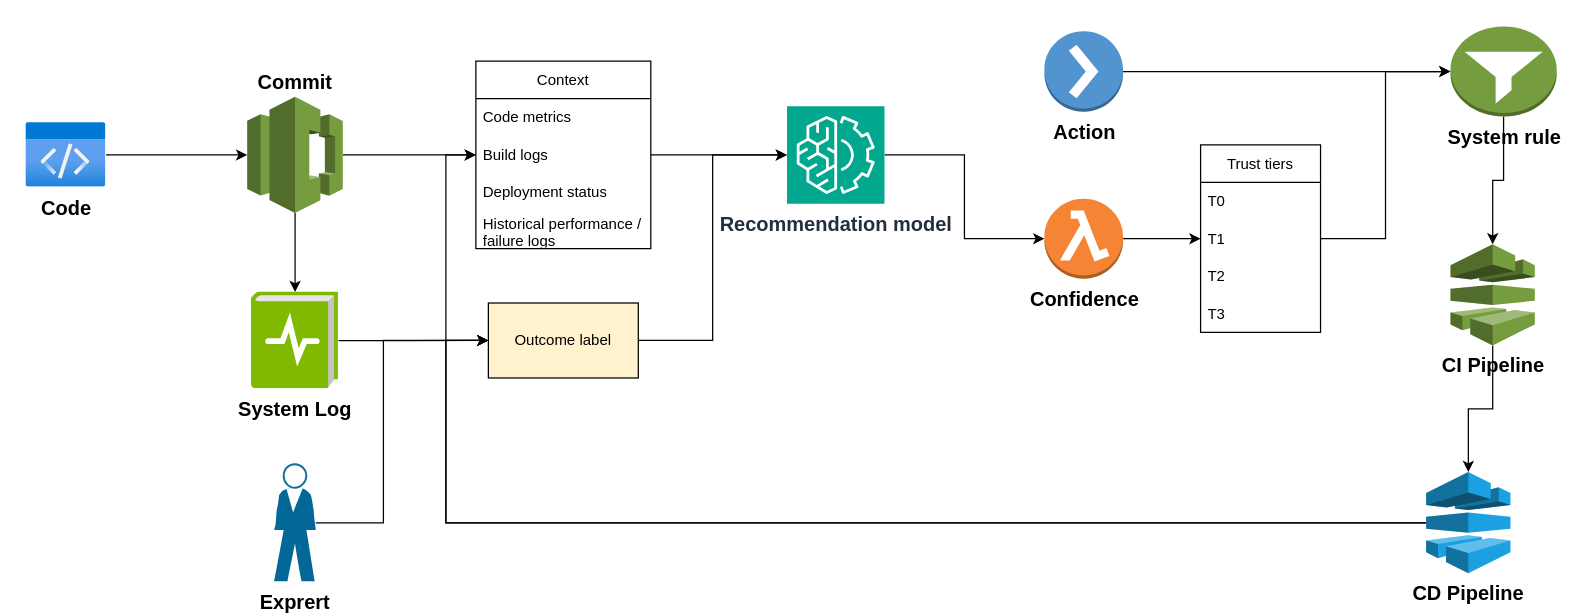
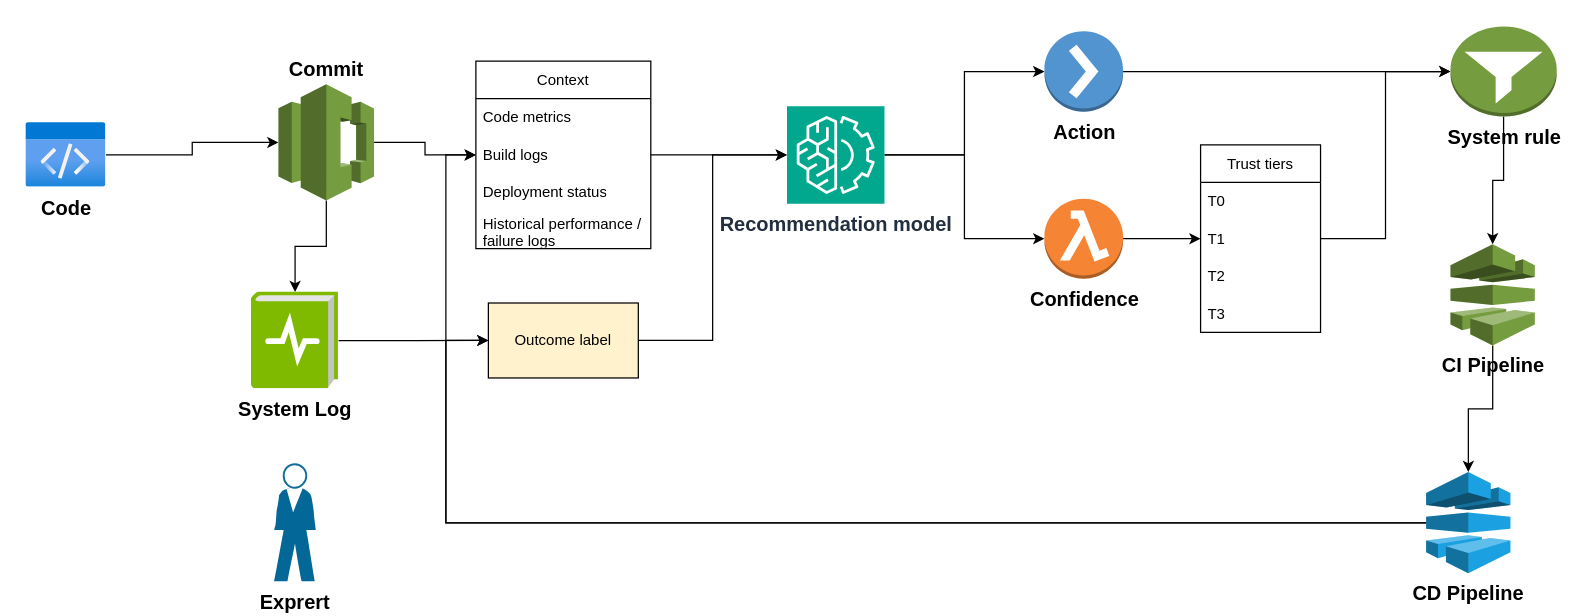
  <mxCell id="0" />
  <mxCell id="1" parent="0" />
  <mxCell id="2" style="edgeStyle=orthogonalEdgeStyle;rounded=0;orthogonalLoop=1;jettySize=auto;html=1;entryX=0;entryY=0.5;entryDx=0;entryDy=0;" edge="1" parent="1" source="4" target="9"><mxGeometry relative="1" as="geometry" /></mxCell>
  <mxCell id="3" style="edgeStyle=orthogonalEdgeStyle;rounded=0;orthogonalLoop=1;jettySize=auto;html=1;" edge="1" parent="1" source="4" target="25"><mxGeometry relative="1" as="geometry" /></mxCell>
- <mxCell id="4" value="Commit" style="outlineConnect=0;dashed=0;verticalLabelPosition=top;verticalAlign=bottom;align=center;html=1;shape=mxgraph.aws3.codecommit;fillColor=#759C3E;gradientColor=none;fontSize=16;fontStyle=1;labelPosition=center;" vertex="1" parent="1"><mxGeometry x="197" y="77" width="76.5" height="93" as="geometry" /></mxCell>
+ <mxCell id="4" value="Commit" style="outlineConnect=0;dashed=0;verticalLabelPosition=top;verticalAlign=bottom;align=center;html=1;shape=mxgraph.aws3.codecommit;fillColor=#759C3E;gradientColor=none;fontSize=16;fontStyle=1;labelPosition=center;" vertex="1" parent="1"><mxGeometry x="222" y="67" width="76.5" height="93" as="geometry" /></mxCell>
  <mxCell id="5" value="Code" style="image;aspect=fixed;html=1;points=[];align=center;fontSize=16;image=img/lib/azure2/general/Code.svg;fontStyle=1" vertex="1" parent="1"><mxGeometry x="20" y="97.5" width="64" height="52" as="geometry" /></mxCell>
  <mxCell id="6" style="edgeStyle=orthogonalEdgeStyle;rounded=0;orthogonalLoop=1;jettySize=auto;html=1;entryX=0;entryY=0.5;entryDx=0;entryDy=0;entryPerimeter=0;" edge="1" parent="1" source="5" target="4"><mxGeometry relative="1" as="geometry" /></mxCell>
  <mxCell id="7" value="Context" style="swimlane;fontStyle=0;childLayout=stackLayout;horizontal=1;startSize=30;horizontalStack=0;resizeParent=1;resizeParentMax=0;resizeLast=0;collapsible=1;marginBottom=0;whiteSpace=wrap;html=1;" vertex="1" parent="1"><mxGeometry x="380" y="48.5" width="140" height="150" as="geometry" /></mxCell>
  <mxCell id="8" value="Code metrics" style="text;strokeColor=none;fillColor=none;align=left;verticalAlign=middle;spacingLeft=4;spacingRight=4;overflow=hidden;points=[[0,0.5],[1,0.5]];portConstraint=eastwest;rotatable=0;whiteSpace=wrap;html=1;" vertex="1" parent="7"><mxGeometry y="30" width="140" height="30" as="geometry" /></mxCell>
  <mxCell id="9" value="Build logs" style="text;strokeColor=none;fillColor=none;align=left;verticalAlign=middle;spacingLeft=4;spacingRight=4;overflow=hidden;points=[[0,0.5],[1,0.5]];portConstraint=eastwest;rotatable=0;whiteSpace=wrap;html=1;" vertex="1" parent="7"><mxGeometry y="60" width="140" height="30" as="geometry" /></mxCell>
  <mxCell id="10" value="Deployment status" style="text;strokeColor=none;fillColor=none;align=left;verticalAlign=middle;spacingLeft=4;spacingRight=4;overflow=hidden;points=[[0,0.5],[1,0.5]];portConstraint=eastwest;rotatable=0;whiteSpace=wrap;html=1;" vertex="1" parent="7"><mxGeometry y="90" width="140" height="30" as="geometry" /></mxCell>
  <mxCell id="11" value="Historical performance / failure logs" style="text;strokeColor=none;fillColor=none;align=left;verticalAlign=middle;spacingLeft=4;spacingRight=4;overflow=hidden;points=[[0,0.5],[1,0.5]];portConstraint=eastwest;rotatable=0;whiteSpace=wrap;html=1;" vertex="1" parent="7"><mxGeometry y="120" width="140" height="30" as="geometry" /></mxCell>
+ <mxCell id="12" style="edgeStyle=orthogonalEdgeStyle;rounded=0;orthogonalLoop=1;jettySize=auto;html=1;" edge="1" parent="1" source="14" target="16"><mxGeometry relative="1" as="geometry" /></mxCell>
  <mxCell id="13" style="edgeStyle=orthogonalEdgeStyle;rounded=0;orthogonalLoop=1;jettySize=auto;html=1;" edge="1" parent="1" source="14" target="18"><mxGeometry relative="1" as="geometry" /></mxCell>
  <mxCell id="14" value="&lt;b&gt;&lt;font style=&quot;font-size: 16px;&quot;&gt;Recommendation model&lt;/font&gt;&lt;/b&gt;" style="sketch=0;points=[[0,0,0],[0.25,0,0],[0.5,0,0],[0.75,0,0],[1,0,0],[0,1,0],[0.25,1,0],[0.5,1,0],[0.75,1,0],[1,1,0],[0,0.25,0],[0,0.5,0],[0,0.75,0],[1,0.25,0],[1,0.5,0],[1,0.75,0]];outlineConnect=0;fontColor=#232F3E;fillColor=#01A88D;strokeColor=#ffffff;dashed=0;verticalLabelPosition=bottom;verticalAlign=top;align=center;html=1;fontSize=12;fontStyle=0;aspect=fixed;shape=mxgraph.aws4.resourceIcon;resIcon=mxgraph.aws4.machine_learning;" vertex="1" parent="1"><mxGeometry x="629" y="84.5" width="78" height="78" as="geometry" /></mxCell>
  <mxCell id="15" style="edgeStyle=orthogonalEdgeStyle;rounded=0;orthogonalLoop=1;jettySize=auto;html=1;" edge="1" parent="1" source="9" target="14"><mxGeometry relative="1" as="geometry" /></mxCell>
  <mxCell id="16" value="&lt;b&gt;&lt;font style=&quot;font-size: 16px;&quot;&gt;Action&lt;/font&gt;&lt;/b&gt;" style="outlineConnect=0;dashed=0;verticalLabelPosition=bottom;verticalAlign=top;align=center;html=1;shape=mxgraph.aws3.action;fillColor=#5294CF;gradientColor=none;" vertex="1" parent="1"><mxGeometry x="835" y="24.5" width="63" height="64.5" as="geometry" /></mxCell>
  <mxCell id="17" style="edgeStyle=orthogonalEdgeStyle;rounded=0;orthogonalLoop=1;jettySize=auto;html=1;" edge="1" parent="1" source="18" target="21"><mxGeometry relative="1" as="geometry" /></mxCell>
  <mxCell id="18" value="&lt;b&gt;&lt;font style=&quot;font-size: 16px;&quot;&gt;Confidence&lt;/font&gt;&lt;/b&gt;" style="outlineConnect=0;dashed=0;verticalLabelPosition=bottom;verticalAlign=top;align=center;html=1;shape=mxgraph.aws3.lambda_function;fillColor=#F58534;gradientColor=none;" vertex="1" parent="1"><mxGeometry x="835" y="158.5" width="63" height="64" as="geometry" /></mxCell>
  <mxCell id="19" value="Trust tiers" style="swimlane;fontStyle=0;childLayout=stackLayout;horizontal=1;startSize=30;horizontalStack=0;resizeParent=1;resizeParentMax=0;resizeLast=0;collapsible=1;marginBottom=0;whiteSpace=wrap;html=1;" vertex="1" parent="1"><mxGeometry x="960" y="115.5" width="96" height="150" as="geometry" /></mxCell>
  <mxCell id="20" value="T0" style="text;strokeColor=none;fillColor=none;align=left;verticalAlign=middle;spacingLeft=4;spacingRight=4;overflow=hidden;points=[[0,0.5],[1,0.5]];portConstraint=eastwest;rotatable=0;whiteSpace=wrap;html=1;" vertex="1" parent="19"><mxGeometry y="30" width="96" height="30" as="geometry" /></mxCell>
  <mxCell id="21" value="T1" style="text;strokeColor=none;fillColor=none;align=left;verticalAlign=middle;spacingLeft=4;spacingRight=4;overflow=hidden;points=[[0,0.5],[1,0.5]];portConstraint=eastwest;rotatable=0;whiteSpace=wrap;html=1;" vertex="1" parent="19"><mxGeometry y="60" width="96" height="30" as="geometry" /></mxCell>
  <mxCell id="22" value="T2" style="text;strokeColor=none;fillColor=none;align=left;verticalAlign=middle;spacingLeft=4;spacingRight=4;overflow=hidden;points=[[0,0.5],[1,0.5]];portConstraint=eastwest;rotatable=0;whiteSpace=wrap;html=1;" vertex="1" parent="19"><mxGeometry y="90" width="96" height="30" as="geometry" /></mxCell>
  <mxCell id="23" value="T3" style="text;strokeColor=none;fillColor=none;align=left;verticalAlign=middle;spacingLeft=4;spacingRight=4;overflow=hidden;points=[[0,0.5],[1,0.5]];portConstraint=eastwest;rotatable=0;whiteSpace=wrap;html=1;" vertex="1" parent="19"><mxGeometry y="120" width="96" height="30" as="geometry" /></mxCell>
  <mxCell id="24" style="edgeStyle=orthogonalEdgeStyle;rounded=0;orthogonalLoop=1;jettySize=auto;html=1;entryX=0;entryY=0.5;entryDx=0;entryDy=0;" edge="1" parent="1" source="25" target="28"><mxGeometry relative="1" as="geometry" /></mxCell>
  <mxCell id="25" value="&lt;b&gt;&lt;font style=&quot;font-size: 16px;&quot;&gt;System Log&lt;/font&gt;&lt;/b&gt;" style="image;sketch=0;aspect=fixed;html=1;points=[];align=center;fontSize=12;image=img/lib/mscae/LogDiagnostics.svg;" vertex="1" parent="1"><mxGeometry x="200.37" y="233.25" width="69.75" height="77.5" as="geometry" /></mxCell>
- <mxCell id="26" style="edgeStyle=orthogonalEdgeStyle;rounded=0;orthogonalLoop=1;jettySize=auto;html=1;entryX=0;entryY=0.5;entryDx=0;entryDy=0;" edge="1" parent="1" source="27" target="28"><mxGeometry relative="1" as="geometry"><mxPoint x="380" y="272" as="targetPoint" /><Array as="points"><mxPoint x="306" y="418" /><mxPoint x="306" y="272" /></Array></mxGeometry></mxCell>
  <mxCell id="27" value="&lt;b&gt;&lt;font style=&quot;font-size: 16px;&quot;&gt;Exprert&lt;/font&gt;&lt;/b&gt;" style="shape=mxgraph.cisco.people.standing_man;html=1;pointerEvents=1;dashed=0;fillColor=#036897;strokeColor=#ffffff;strokeWidth=2;verticalLabelPosition=bottom;verticalAlign=top;align=center;outlineConnect=0;" vertex="1" parent="1"><mxGeometry x="218.62" y="371" width="33.25" height="93.7" as="geometry" /></mxCell>
  <mxCell id="28" value="Outcome label" style="whiteSpace=wrap;html=1;fillColor=#fff2cc;" vertex="1" parent="1"><mxGeometry x="390" y="242" width="120" height="60" as="geometry" /></mxCell>
  <mxCell id="29" style="edgeStyle=orthogonalEdgeStyle;rounded=0;orthogonalLoop=1;jettySize=auto;html=1;entryX=0;entryY=0.5;entryDx=0;entryDy=0;entryPerimeter=0;" edge="1" parent="1" source="28" target="14"><mxGeometry relative="1" as="geometry" /></mxCell>
  <mxCell id="30" style="edgeStyle=orthogonalEdgeStyle;rounded=0;orthogonalLoop=1;jettySize=auto;html=1;" edge="1" parent="1" source="31" target="35"><mxGeometry relative="1" as="geometry" /></mxCell>
  <mxCell id="31" value="&lt;b&gt;&lt;font style=&quot;font-size: 16px;&quot;&gt;System rule&lt;/font&gt;&lt;/b&gt;" style="outlineConnect=0;dashed=0;verticalLabelPosition=bottom;verticalAlign=top;align=center;html=1;shape=mxgraph.aws3.filtering_rule;fillColor=#759C3E;gradientColor=none;" vertex="1" parent="1"><mxGeometry x="1160" y="20.75" width="85" height="72" as="geometry" /></mxCell>
  <mxCell id="32" style="edgeStyle=orthogonalEdgeStyle;rounded=0;orthogonalLoop=1;jettySize=auto;html=1;entryX=0;entryY=0.5;entryDx=0;entryDy=0;entryPerimeter=0;" edge="1" parent="1" source="16" target="31"><mxGeometry relative="1" as="geometry" /></mxCell>
  <mxCell id="33" style="edgeStyle=orthogonalEdgeStyle;rounded=0;orthogonalLoop=1;jettySize=auto;html=1;entryX=0;entryY=0.5;entryDx=0;entryDy=0;entryPerimeter=0;" edge="1" parent="1" source="19" target="31"><mxGeometry relative="1" as="geometry" /></mxCell>
  <mxCell id="34" style="edgeStyle=orthogonalEdgeStyle;rounded=0;orthogonalLoop=1;jettySize=auto;html=1;" edge="1" parent="1" source="35" target="38"><mxGeometry relative="1" as="geometry" /></mxCell>
  <mxCell id="35" value="&lt;b&gt;&lt;font style=&quot;font-size: 16px;&quot;&gt;CI Pipeline&lt;/font&gt;&lt;/b&gt;" style="outlineConnect=0;dashed=0;verticalLabelPosition=bottom;verticalAlign=top;align=center;html=1;shape=mxgraph.aws3.codepipeline;fillColor=#759C3E;gradientColor=none;" vertex="1" parent="1"><mxGeometry x="1160" y="195" width="67.5" height="81" as="geometry" /></mxCell>
  <mxCell id="36" style="edgeStyle=orthogonalEdgeStyle;rounded=0;orthogonalLoop=1;jettySize=auto;html=1;entryX=0;entryY=0.5;entryDx=0;entryDy=0;" edge="1" parent="1" source="38" target="28"><mxGeometry relative="1" as="geometry"><Array as="points"><mxPoint x="356" y="418" /><mxPoint x="356" y="272" /></Array></mxGeometry></mxCell>
  <mxCell id="37" style="edgeStyle=orthogonalEdgeStyle;rounded=0;orthogonalLoop=1;jettySize=auto;html=1;entryX=0;entryY=0.5;entryDx=0;entryDy=0;" edge="1" parent="1" source="38" target="9"><mxGeometry relative="1" as="geometry"><Array as="points"><mxPoint x="356" y="418" /><mxPoint x="356" y="124" /></Array></mxGeometry></mxCell>
  <mxCell id="38" value="&lt;b&gt;&lt;font style=&quot;font-size: 16px;&quot;&gt;CD Pipeline&lt;/font&gt;&lt;/b&gt;" style="outlineConnect=0;dashed=0;verticalLabelPosition=bottom;verticalAlign=top;align=center;html=1;shape=mxgraph.aws3.codepipeline;fillColor=#1ba1e2;strokeColor=#006EAF;fontColor=#000000;" vertex="1" parent="1"><mxGeometry x="1140.5" y="377.35" width="67.5" height="81" as="geometry" /></mxCell>
